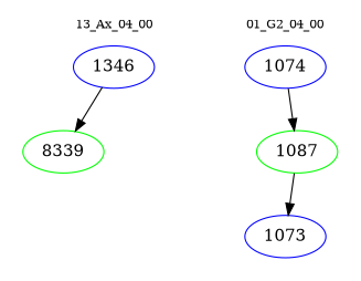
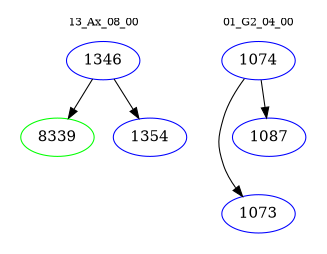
  digraph {
    node [color=blue]
    edge [color=black]
    n1 [label=1346]
    n2 [color=green label=8339]
+   n3 [label=1354]
    n4 [label=1074]
    n5 [label=1073]
-   n6 [color=green label=1087]
+   n6 [label=1087]
    subgraph cluster_1 {
      color=white
      fontsize=10
-     label="13_Ax_04_00"
+     label="13_Ax_08_00"
      n1
      n2
+     n3
    }
    subgraph cluster_2 {
      color=white
      fontsize=10
      label="01_G2_04_00"
      n4
      n5
      n6
    }
    n1 -> n2
-   n6 -> n5
+   n1 -> n3
+   n4 -> n5
    n4 -> n6
  }
